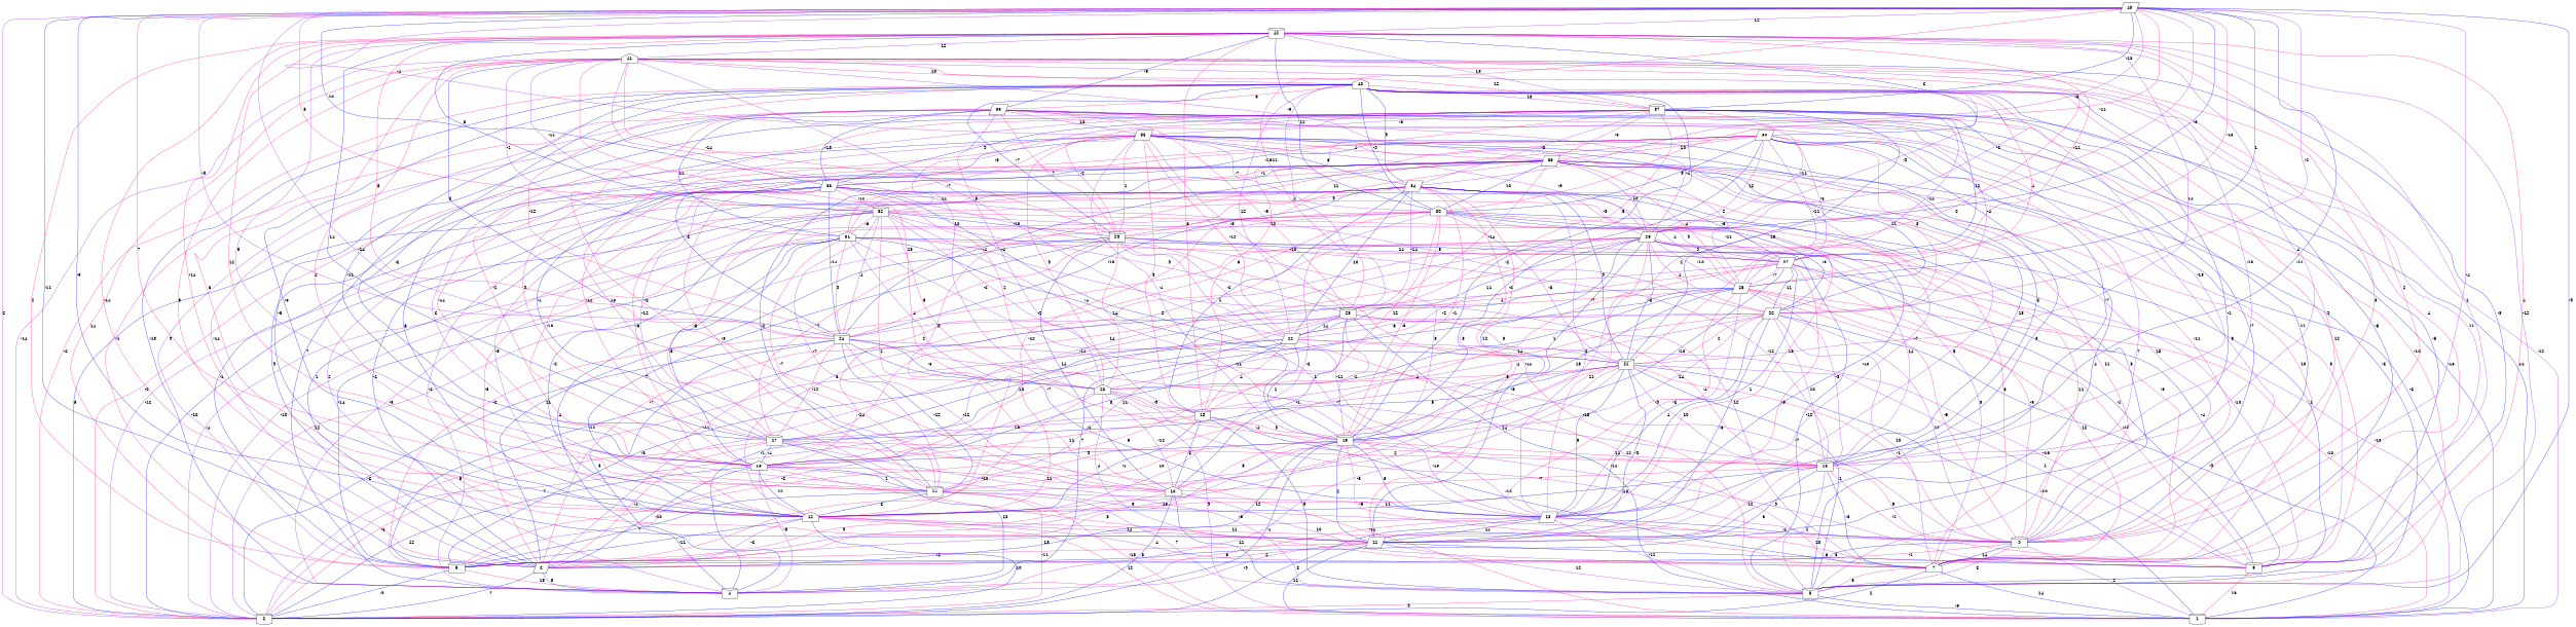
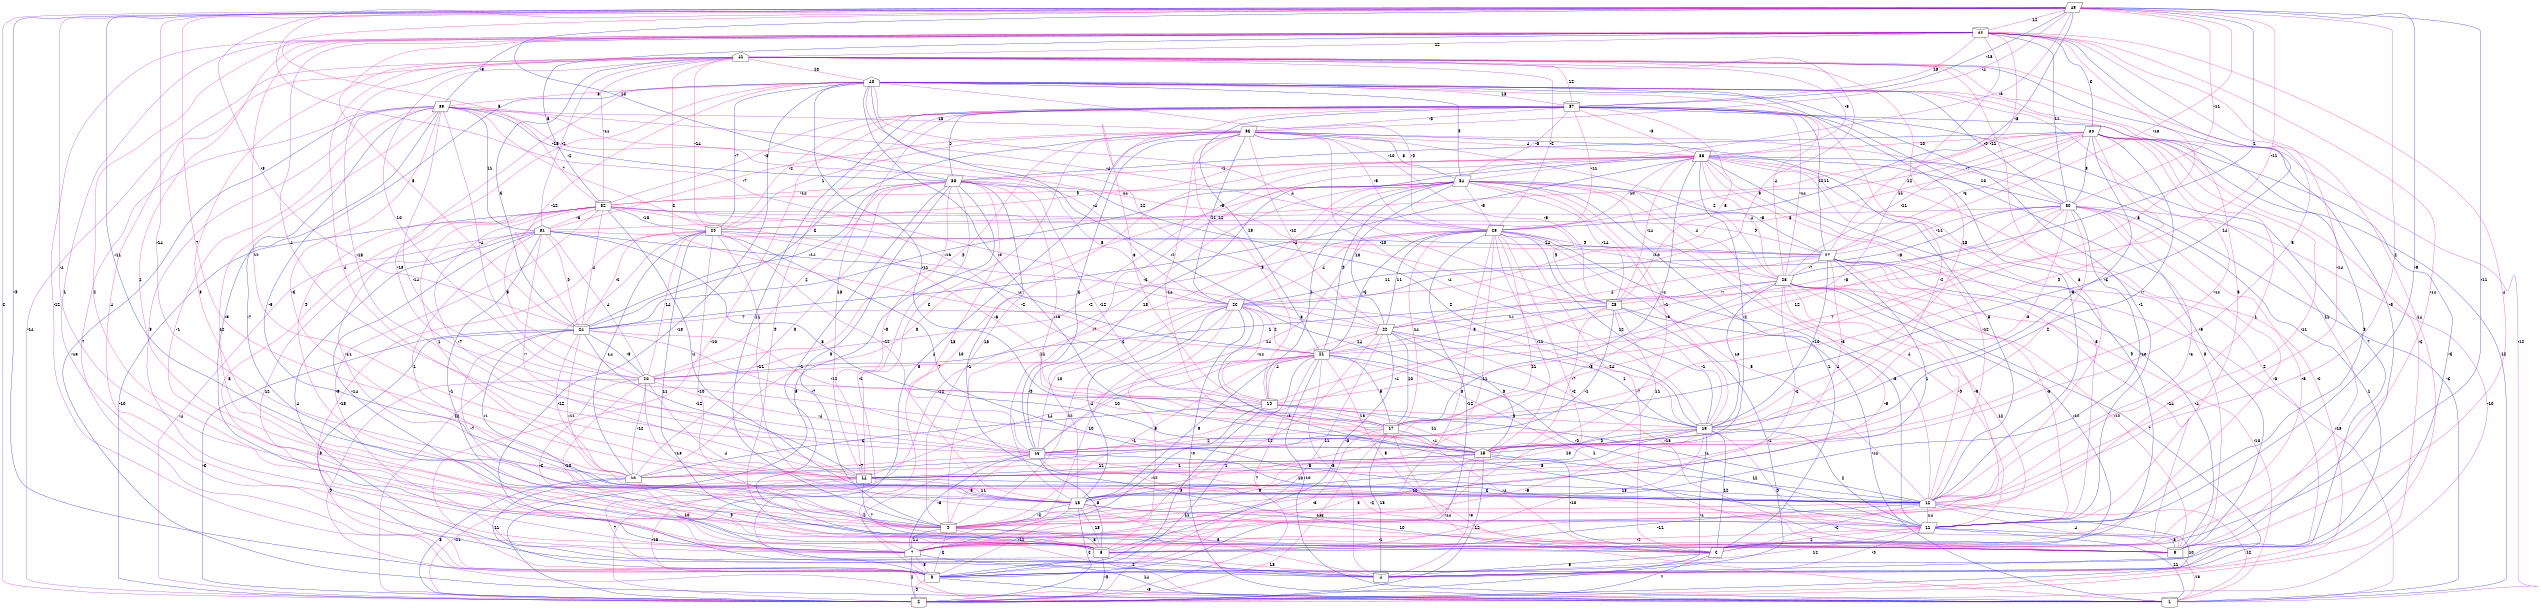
  graph {
    fontname="DejaVu Sans"
    node [fontname="DejaVu Sans" shape=cylinder]
    edge [color=blue fontname="DejaVu Sans"]
    43 [shape=parallelogram]
    2
    3
    6 [shape=parallelogram]
    9
    10 [shape=house]
    11 [shape=parallelogram]
    12 [shape=house]
    13 [shape=parallelogram]
    14
    23
    24
    25 [shape=parallelogram]
    26 [shape=parallelogram]
    27 [shape=parallelogram]
    28 [shape=parallelogram]
    30 [shape=house]
    32
    33 [shape=parallelogram]
    34 [shape=parallelogram]
    36 [shape=parallelogram]
    37
    42
    1
    4
    5
    7 [shape=house]
    8
    15 [shape=house]
    16
    21
    18
    22 [shape=parallelogram]
    17
    20 [shape=house]
    19
    29
    31 [shape=house]
    35 [shape=parallelogram]
    38 [shape=parallelogram]
    39 [shape=parallelogram]
    41 [shape=house]
    40 [shape=house]
    43 -- 2 [color=purple label=6]
    43 -- 3 [label=-9]
    43 -- 6 [label=-11]
    43 -- 9 [color=purple label=-4]
    43 -- 10 [color=purple label=-14]
    43 -- 11 [label=-8]
    43 -- 12 [color=purple label=2]
    43 -- 13 [label=-11]
    43 -- 14 [color=deeppink label=7]
    43 -- 23 [color=deeppink label=-11]
    43 -- 24 [color=purple label=-3]
    43 -- 25 [label=1]
    43 -- 26 [color=purple label=-2]
    43 -- 27 [color=deeppink label=-13]
    43 -- 28 [label=-5]
    43 -- 30 [color=deeppink label=-11]
    43 -- 32 [color=deeppink label=5]
    43 -- 33 [label=10]
    43 -- 34 [color=purple label=-5]
    43 -- 36 [color=purple label=-4]
    43 -- 37 [label=-13]
    43 -- 42 [color=purple label=12]
    3 -- 2 [color=deeppink label=9]
    3 -- 1 [label=-3]
    6 -- 2 [label=7]
    6 -- 4 [label=8]
    9 -- 3 [color=purple label=6]
    9 -- 6 [color=deeppink label=-1]
    9 -- 1 [color=purple label=2]
    9 -- 5 [label=8]
    9 -- 7 [label=14]
    10 -- 2 [label=3]
    10 -- 3 [label=11]
    10 -- 5 [color=deeppink label=9]
    10 -- 7 [color=purple label=10]
    11 -- 3 [color=purple label=12]
    11 -- 6 [color=deeppink label=2]
    11 -- 1 [label=11]
    11 -- 4 [color=purple label=-9]
    11 -- 5 [color=deeppink label=-2]
    11 -- 8 [label=8]
    12 -- 2 [label=10]
    12 -- 6 [color=purple label=-6]
    12 -- 9 [color=deeppink label=11]
    12 -- 11 [color=purple label=14]
    12 -- 1 [color=deeppink label=12]
    12 -- 5 [label=-11]
    12 -- 8 [color=purple label=4]
    13 -- 2 [label=6]
    13 -- 3 [color=purple label=-12]
    13 -- 9 [label=-2]
    13 -- 11 [label=14]
    13 -- 4 [color=deeppink label=5]
    13 -- 5 [color=purple label=13]
    13 -- 8 [color=deeppink label=10]
    14 -- 2 [color=deeppink label=-11]
    14 -- 3 [color=purple label=7]
    14 -- 12 [label=6]
    14 -- 13 [color=purple label=11]
    14 -- 1 [color=deeppink label=-13]
    14 -- 5 [label=7]
    23 -- 10 [label=-1]
    23 -- 14 [color=purple label=11]
    23 -- 1 [label=-12]
    23 -- 4 [label=-1]
    23 -- 15 [color=deeppink label=-7]
    23 -- 16 [color=deeppink label=-4]
    23 -- 21 [color=purple label=3]
    23 -- 18 [color=purple label=-1]
    23 -- 22 [label=14]
    24 -- 2 [label=-6]
    24 -- 9 [color=purple label=-7]
    24 -- 10 [color=purple label=-12]
    24 -- 12 [color=deeppink label=-11]
    24 -- 13 [label=-1]
    24 -- 14 [label=-12]
    24 -- 4 [label=3]
    24 -- 16 [color=purple label=-7]
    24 -- 17 [color=deeppink label=-12]
    24 -- 20 [label=-3]
    25 -- 9 [color=deeppink label=-5]
    25 -- 12 [color=deeppink label=-9]
    25 -- 13 [color=purple label=-6]
    25 -- 23 [color=deeppink label=-7]
    25 -- 1 [color=deeppink label=-10]
    25 -- 4 [label=7]
    25 -- 5 [label=-12]
    25 -- 7 [color=deeppink label=12]
    25 -- 8 [color=deeppink label=-12]
    25 -- 16 [color=purple label=-3]
    25 -- 18 [label=13]
    25 -- 20 [label=1]
    26 -- 9 [color=purple label=12]
    26 -- 11 [label=-3]
    26 -- 13 [label=4]
    26 -- 24 [color=purple label=7]
    26 -- 1 [label=-9]
    26 -- 5 [color=deeppink label=5]
    26 -- 7 [color=purple label=10]
    26 -- 16 [color=purple label=10]
    26 -- 21 [color=deeppink label=2]
    26 -- 18 [color=purple label=14]
    26 -- 22 [color=purple label=8]
    26 -- 19 [color=purple label=-12]
    27 -- 6 [color=purple label=-14]
    27 -- 9 [color=deeppink label=-8]
    27 -- 11 [color=deeppink label=-5]
    27 -- 13 [label=1]
    27 -- 14 [color=deeppink label=4]
    27 -- 25 [color=purple label=-7]
    27 -- 26 [label=11]
    27 -- 1 [color=purple label=-13]
    27 -- 8 [label=-4]
    27 -- 18 [label=-10]
    27 -- 22 [color=deeppink label=4]
    28 -- 3 [label=-12]
    28 -- 6 [color=deeppink label=-7]
    28 -- 9 [color=deeppink label=11]
    28 -- 11 [label=-5]
    28 -- 12 [color=purple label=8]
    28 -- 13 [color=deeppink label=11]
    28 -- 25 [color=purple label=-10]
    28 -- 26 [color=deeppink label=4]
    28 -- 27 [color=purple label=9]
    28 -- 5 [color=deeppink label=-6]
    28 -- 7 [color=purple label=3]
    28 -- 15 [color=purple label=-11]
    28 -- 16 [color=purple label=14]
    28 -- 21 [label=-6]
    28 -- 18 [label=12]
    28 -- 22 [label=11]
    28 -- 17 [color=deeppink label=14]
    28 -- 20 [color=purple label=-2]
    30 -- 2 [color=purple label=-10]
    30 -- 3 [label=1]
    30 -- 6 [color=deeppink label=-5]
    30 -- 12 [color=purple label=-6]
    30 -- 13 [label=-10]
    30 -- 26 [label=-3]
    30 -- 27 [color=purple label=-11]
    30 -- 7 [color=deeppink label=-3]
    30 -- 15 [color=deeppink label=2]
    30 -- 21 [color=purple label=-3]
    30 -- 18 [color=deeppink label=-5]
    30 -- 17 [color=deeppink label=7]
    30 -- 19 [color=deeppink label=12]
    30 -- 29 [color=purple label=12]
    32 -- 2 [label=-10]
    32 -- 10 [color=deeppink label=1]
    32 -- 12 [label=-2]
    32 -- 13 [color=purple label=-11]
    32 -- 14 [color=purple label=-7]
    32 -- 23 [color=purple label=9]
    32 -- 24 [color=purple label=4]
    32 -- 27 [color=purple label=9]
    32 -- 4 [color=purple label=-8]
    32 -- 7 [color=deeppink label=5]
    32 -- 17 [color=deeppink label=-5]
    32 -- 20 [color=deeppink label=5]
    32 -- 19 [color=purple label=-2]
    32 -- 29 [label=-13]
    32 -- 31 [color=deeppink label=-8]
    33 -- 2 [label=5]
    33 -- 6 [label=-1]
    33 -- 9 [label=3]
    33 -- 10 [color=purple label=3]
    33 -- 13 [color=deeppink label=13]
    33 -- 14 [color=deeppink label=-3]
    33 -- 24 [label=-14]
    33 -- 26 [color=purple label=5]
    33 -- 32 [color=deeppink label=-12]
    33 -- 4 [color=purple label=-6]
    33 -- 5 [label=-1]
    33 -- 15 [color=deeppink label=-13]
    33 -- 18 [label=2]
    33 -- 17 [color=purple label=-12]
    33 -- 20 [color=deeppink label=2]
    34 -- 2 [color=purple label=-12]
    34 -- 6 [label=1]
    34 -- 9 [color=deeppink label=11]
    34 -- 10 [color=deeppink label=3]
    34 -- 11 [color=deeppink label=4]
    34 -- 12 [color=purple label=-5]
    34 -- 13 [color=purple label=6]
    34 -- 23 [color=purple label=-14]
    34 -- 24 [label=-13]
    34 -- 25 [color=purple label=4]
    34 -- 27 [label=-5]
    34 -- 28 [color=purple label=-3]
    34 -- 32 [color=deeppink label=9]
    34 -- 15 [color=deeppink label=-8]
    34 -- 21 [label=9]
    34 -- 18 [color=deeppink label=-1]
    34 -- 22 [label=10]
    34 -- 19 [label=1]
    36 -- 3 [label=4]
    36 -- 12 [label=5]
    36 -- 14 [color=purple label=6]
    36 -- 23 [color=purple label=-5]
    36 -- 24 [label=6]
    36 -- 25 [color=purple label=2]
    36 -- 26 [label=11]
    36 -- 28 [color=purple label=-5]
    36 -- 30 [color=purple label=-7]
    36 -- 34 [label=8]
    36 -- 15 [color=deeppink label=-14]
    36 -- 16 [label=6]
    36 -- 18 [color=purple label=-4]
    36 -- 22 [color=deeppink label=-12]
    36 -- 20 [color=deeppink label=9]
    36 -- 19 [color=deeppink label=3]
    36 -- 29 [color=purple label=1]
    36 -- 31 [color=deeppink label=-7]
    36 -- 35 [color=deeppink label=4]
    37 -- 3 [color=deeppink label=-10]
    37 -- 9 [label=11]
    37 -- 14 [color=purple label=13]
    37 -- 23 [color=deeppink label=5]
    37 -- 25 [color=purple label=-14]
    37 -- 27 [label=12]
    37 -- 28 [color=deeppink label=-11]
    37 -- 32 [color=purple label=-3]
    37 -- 33 [label=9]
    37 -- 34 [color=purple label=-3]
    37 -- 36 [color=purple label=-3]
    37 -- 1 [label=12]
    37 -- 4 [label=7]
    37 -- 5 [color=purple label=9]
    37 -- 8 [label=-5]
    37 -- 15 [color=deeppink label=-2]
    37 -- 21 [label=13]
    37 -- 19 [color=deeppink label=8]
    37 -- 29 [color=deeppink label=-2]
    37 -- 35 [color=deeppink label=-3]
    42 -- 3 [color=purple label=-12]
    42 -- 6 [color=deeppink label=-12]
    42 -- 9 [color=deeppink label=2]
    42 -- 12 [color=deeppink label=-14]
    42 -- 14 [color=deeppink label=12]
    42 -- 24 [color=deeppink label=5]
    42 -- 27 [color=deeppink label=-11]
    42 -- 30 [label=11]
    42 -- 32 [label=5]
    42 -- 37 [color=purple label=13]
    42 -- 5 [color=deeppink label=2]
    42 -- 7 [color=purple label=1]
    42 -- 8 [color=deeppink label=4]
    42 -- 15 [color=purple label=8]
    42 -- 16 [color=purple label=4]
    42 -- 21 [color=purple label=12]
    42 -- 17 [label=14]
    42 -- 19 [color=deeppink label=8]
    42 -- 38 [label=-8]
    42 -- 39 [label=6]
    42 -- 41 [color=purple label=12]
    5 -- 2 [label=-9]
    5 -- 4 [color=deeppink label=13]
    7 -- 2 [label=2]
    7 -- 3 [color=deeppink label=8]
    7 -- 1 [label=14]
    8 -- 1 [color=deeppink label=13]
    15 -- 2 [label=12]
    15 -- 6 [label=-10]
    15 -- 9 [color=purple label=8]
    15 -- 10 [color=deeppink label=11]
    15 -- 12 [label=12]
    15 -- 14 [label=1]
    15 -- 4 [color=purple label=-3]
    15 -- 7 [color=deeppink label=3]
    16 -- 3 [color=purple label=2]
    16 -- 9 [color=deeppink label=8]
    16 -- 10 [color=deeppink label=-7]
    16 -- 11 [color=deeppink label=12]
    16 -- 12 [label=10]
    16 -- 5 [label=8]
    16 -- 7 [label=-8]
    16 -- 8 [color=deeppink label=-2]
    21 -- 2 [color=purple label=7]
    21 -- 3 [label=1]
    21 -- 6 [color=deeppink label=5]
    21 -- 9 [color=deeppink label=-1]
    21 -- 11 [label=-9]
    21 -- 13 [label=8]
    21 -- 14 [color=purple label=14]
    21 -- 1 [label=-10]
    21 -- 4 [color=purple label=-8]
    21 -- 8 [color=purple label=1]
    21 -- 16 [color=purple label=10]
    21 -- 17 [label=5]
    21 -- 20 [color=deeppink label=8]
    18 -- 2 [label=-1]
    18 -- 6 [label=12]
    18 -- 11 [label=2]
    18 -- 13 [label=5]
    18 -- 14 [color=deeppink label=10]
    18 -- 5 [color=purple label=13]
    18 -- 7 [color=deeppink label=-5]
    18 -- 8 [color=purple label=9]
    18 -- 15 [label=9]
    18 -- 16 [color=deeppink label=11]
    22 -- 2 [color=purple label=5]
    22 -- 5 [label=-3]
    22 -- 7 [color=deeppink label=12]
    22 -- 8 [color=purple label=-13]
    22 -- 15 [label=3]
    22 -- 21 [color=deeppink label=14]
    22 -- 18 [label=1]
    22 -- 17 [label=10]
    22 -- 19 [color=deeppink label=4]
    17 -- 2 [color=deeppink label=-6]
    17 -- 3 [color=purple label=-8]
    17 -- 6 [color=deeppink label=-4]
    17 -- 1 [color=deeppink label=-14]
    17 -- 4 [label=13]
    17 -- 15 [label=-4]
    17 -- 16 [color=deeppink label=2]
    20 -- 6 [color=deeppink label=-10]
    20 -- 9 [color=purple label=-13]
    20 -- 10 [color=purple label=-12]
    20 -- 11 [color=purple label=4]
    20 -- 1 [color=purple label=9]
    20 -- 5 [color=purple label=-6]
    20 -- 16 [color=deeppink label=-4]
    20 -- 19 [color=purple label=-9]
    19 -- 3 [label=3]
    19 -- 10 [label=6]
    19 -- 12 [label=-1]
    19 -- 7 [label=-12]
    19 -- 15 [color=deeppink label=11]
    19 -- 18 [color=deeppink label=9]
    19 -- 17 [color=purple label=13]
    29 -- 2 [color=purple label=12]
    29 -- 3 [color=deeppink label=-13]
    29 -- 6 [label=11]
    29 -- 10 [label=14]
    29 -- 12 [label=7]
    29 -- 13 [color=purple label=-11]
    29 -- 24 [color=deeppink label=-6]
    29 -- 27 [label=14]
    29 -- 8 [color=purple label=-10]
    29 -- 16 [color=purple label=-12]
    29 -- 22 [color=purple label=-6]
    29 -- 20 [color=deeppink label=14]
    31 -- 2 [color=purple label=-4]
    31 -- 13 [color=purple label=1]
    31 -- 14 [color=deeppink label=-7]
    31 -- 24 [color=deeppink label=9]
    31 -- 27 [color=deeppink label=-10]
    31 -- 4 [label=4]
    31 -- 5 [label=-14]
    31 -- 7 [color=purple label=12]
    31 -- 8 [label=-1]
    31 -- 15 [label=8]
    31 -- 21 [label=-4]
    31 -- 20 [color=purple label=4]
    35 -- 2 [color=deeppink label=-6]
    35 -- 6 [label=9]
    35 -- 9 [color=purple label=13]
    35 -- 11 [color=purple label=5]
    35 -- 12 [color=deeppink label=-12]
    35 -- 13 [color=purple label=-7]
    35 -- 14 [label=-2]
    35 -- 23 [color=deeppink label=-14]
    35 -- 24 [label=-4]
    35 -- 25 [color=deeppink label=4]
    35 -- 28 [color=purple label=10]
    35 -- 30 [label=10]
    35 -- 33 [color=deeppink label=-1]
    35 -- 1 [label=-6]
    35 -- 4 [color=purple label=2]
    35 -- 7 [color=deeppink label=10]
    35 -- 8 [color=purple label=3]
    35 -- 16 [label=13]
    35 -- 17 [label=-2]
    35 -- 31 [color=deeppink label=14]
    38 -- 3 [color=purple label=7]
-   38 -- 6 [color=purple label=-14]
+   38 -- 15 [color=purple label=-14]
    38 -- 9 [label=-7]
    38 -- 10 [color=deeppink label=-6]
    38 -- 12 [label=-8]
    38 -- 23 [color=deeppink label=-5]
    38 -- 26 [color=purple label=-4]
    38 -- 28 [color=purple label=-4]
    38 -- 33 [label=-13]
    38 -- 36 [color=purple label=13]
    38 -- 1 [label=-13]
    38 -- 5 [color=deeppink label=-1]
    38 -- 7 [color=purple label=3]
    38 -- 8 [color=deeppink label=12]
    38 -- 20 [color=purple label=-4]
    38 -- 29 [color=deeppink label=7]
    38 -- 31 [label=11]
    39 -- 3 [label=-6]
    39 -- 9 [color=deeppink label=-11]
    39 -- 11 [label=3]
    39 -- 12 [color=deeppink label=1]
    39 -- 25 [color=purple label=-11]
    39 -- 26 [color=deeppink label=3]
    39 -- 27 [color=purple label=-6]
    39 -- 28 [color=purple label=12]
    39 -- 30 [label=3]
    39 -- 33 [label=-10]
    39 -- 15 [color=deeppink label=-12]
    39 -- 16 [label=-7]
    39 -- 18 [label=-6]
    39 -- 17 [color=deeppink label=9]
    39 -- 29 [color=deeppink label=11]
    39 -- 35 [color=deeppink label=10]
    41 -- 2 [color=purple label=-14]
    41 -- 9 [color=deeppink label=3]
    41 -- 11 [color=deeppink label=5]
    41 -- 12 [color=deeppink label=8]
    41 -- 14 [color=deeppink label=4]
    41 -- 24 [label=6]
    41 -- 28 [color=purple label=-6]
    41 -- 32 [color=purple label=-11]
    41 -- 37 [color=deeppink label=12]
    41 -- 4 [color=deeppink label=14]
    41 -- 7 [color=deeppink label=4]
    41 -- 8 [label=-3]
    41 -- 16 [color=purple label=-13]
    41 -- 21 [color=deeppink label=6]
    41 -- 18 [color=deeppink label=13]
    41 -- 22 [color=purple label=3]
    41 -- 20 [color=purple label=10]
    41 -- 29 [color=deeppink label=-14]
    41 -- 31 [color=purple label=-1]
    41 -- 35 [color=purple label=-8]
    41 -- 40 [color=deeppink label=10]
    40 -- 2 [color=deeppink label=-6]
    40 -- 9 [color=deeppink label=9]
    40 -- 11 [label=-1]
    40 -- 12 [label=-8]
    40 -- 23 [color=purple label=4]
    40 -- 24 [color=deeppink label=-12]
    40 -- 25 [color=deeppink label=4]
    40 -- 28 [color=purple label=-9]
    40 -- 30 [label=-9]
    40 -- 34 [label=9]
    40 -- 37 [color=purple label=13]
    40 -- 1 [color=purple label=-12]
    40 -- 4 [label=-13]
    40 -- 7 [label=-5]
    40 -- 8 [color=purple label=11]
    40 -- 15 [label=-11]
    40 -- 16 [color=purple label=-13]
    40 -- 18 [label=-2]
    40 -- 22 [color=purple label=12]
    40 -- 17 [label=-6]
    40 -- 29 [label=-7]
    40 -- 38 [color=deeppink label=8]
  }
